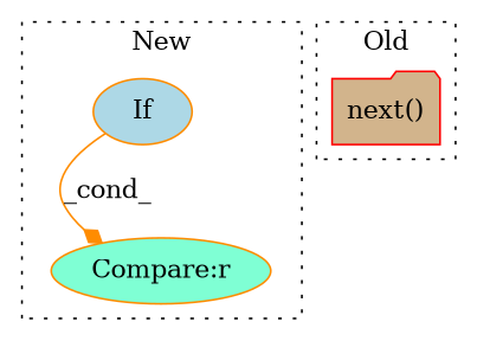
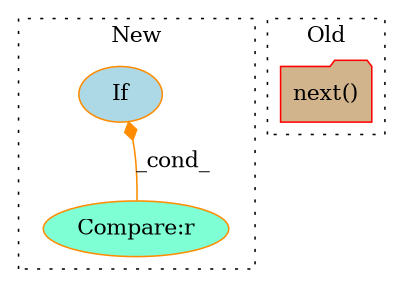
  digraph {
    node [shape=ellipse style=filled color=darkorange]
    n1 [a=96 l=3 label=If s=9519 fillcolor=lightblue]
    n2 [a=40 l=15 label="Compare:r" s=9522 fillcolor=aquamarine]
    n3 [a=75 l="20,1" label="next()" s="9773,9794" shape=folder fillcolor=tan color=red]
    subgraph cluster_1 {
      label=New
      style=dotted
      n1
      n2
    }
    subgraph cluster_2 {
      label=Old
      style=dotted
      n3
    }
-   n1 -> n2 [label=_cond_ color=darkorange arrowhead=diamond]
+   n2 -> n1 [label=_cond_ color=darkorange arrowhead=diamond]
  }
